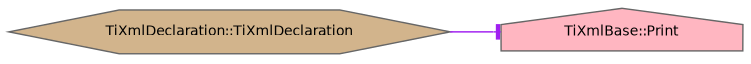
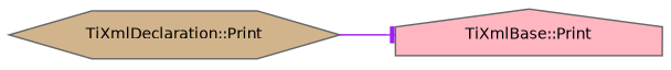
  digraph {
    rankdir=LR
    node [color=gray40 fontname=Helvetica fontsize=10 style=filled]
-   n1 [fillcolor=tan fontcolor=black height=0.2 label="TiXmlDeclaration::TiXmlDeclaration" shape=hexagon width=0.4]
+   n1 [fillcolor=tan fontcolor=black height=0.2 label="TiXmlDeclaration::Print" shape=hexagon width=0.4]
    n2 [fillcolor=lightpink height=0.2 label="TiXmlBase::Print" shape=house width=0.4]
    n1 -> n2 [color=purple fontname=Helvetica fontsize=10 labelfontname=Helvetica labelfontsize=10 style=solid arrowhead=tee]
  }
